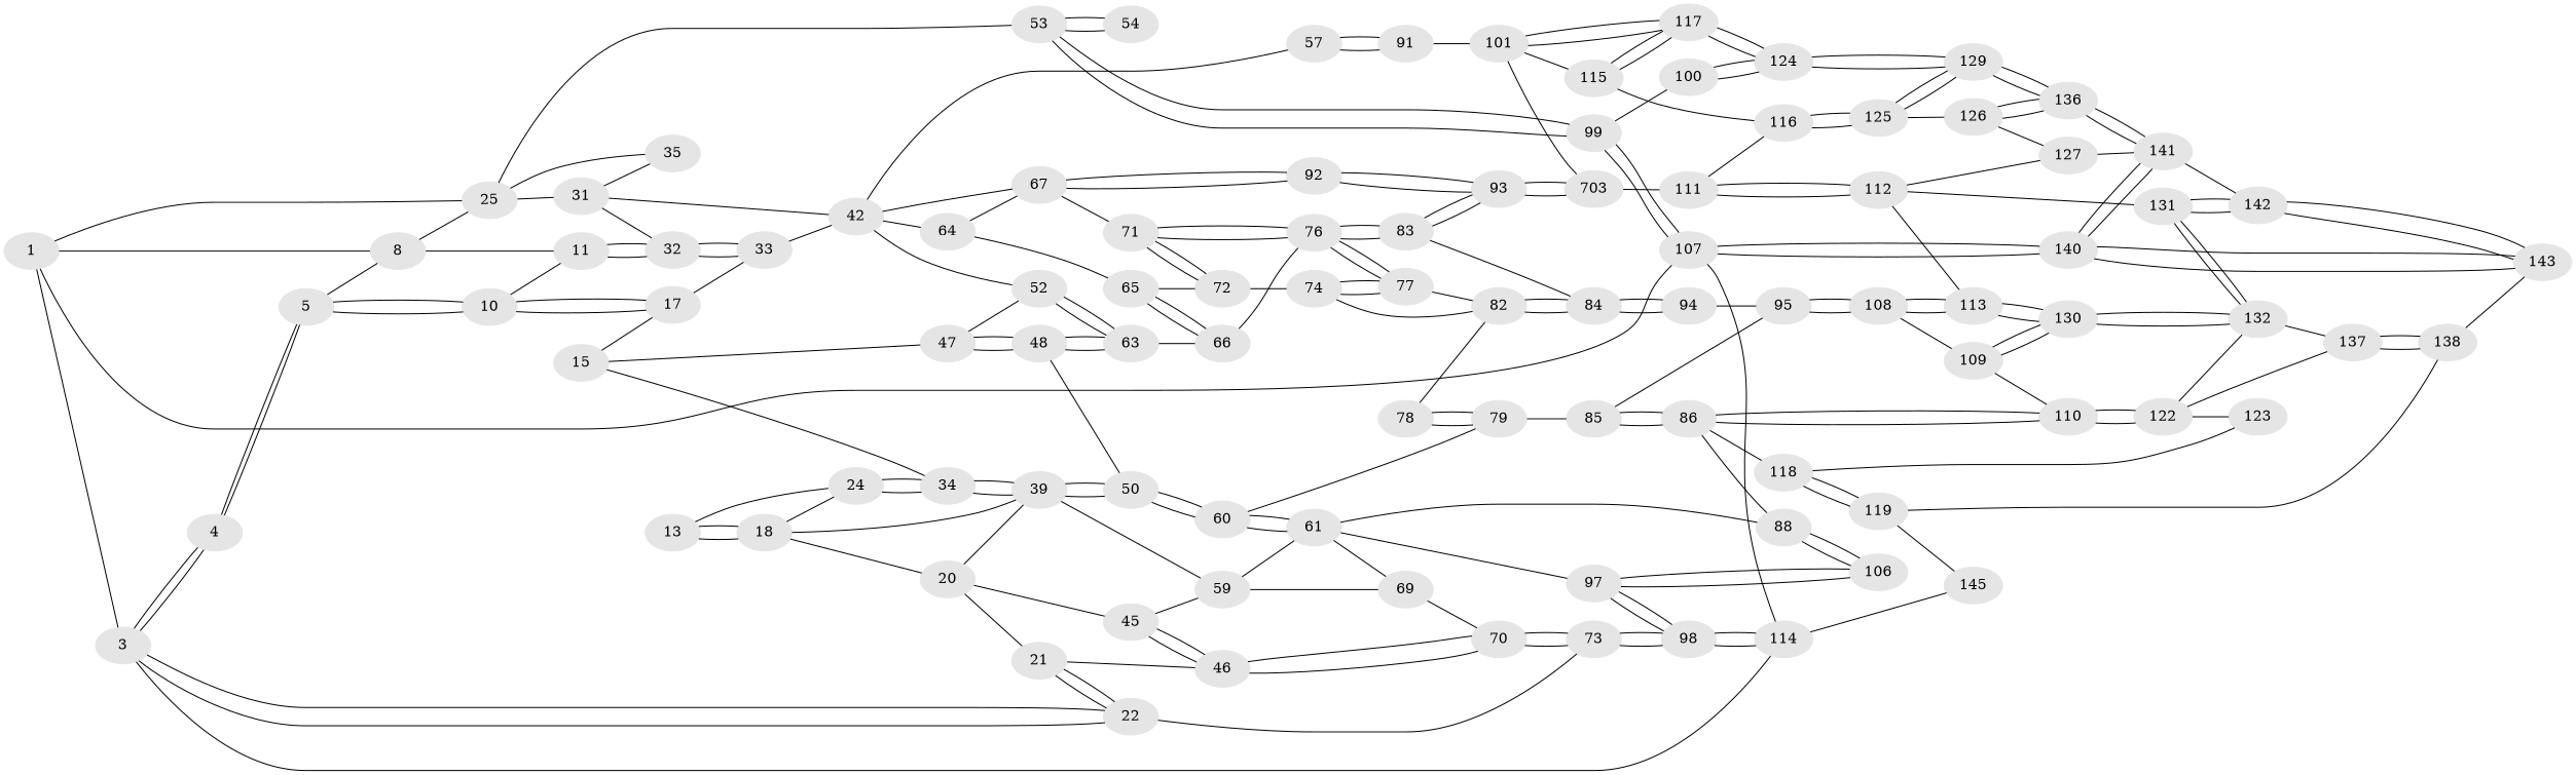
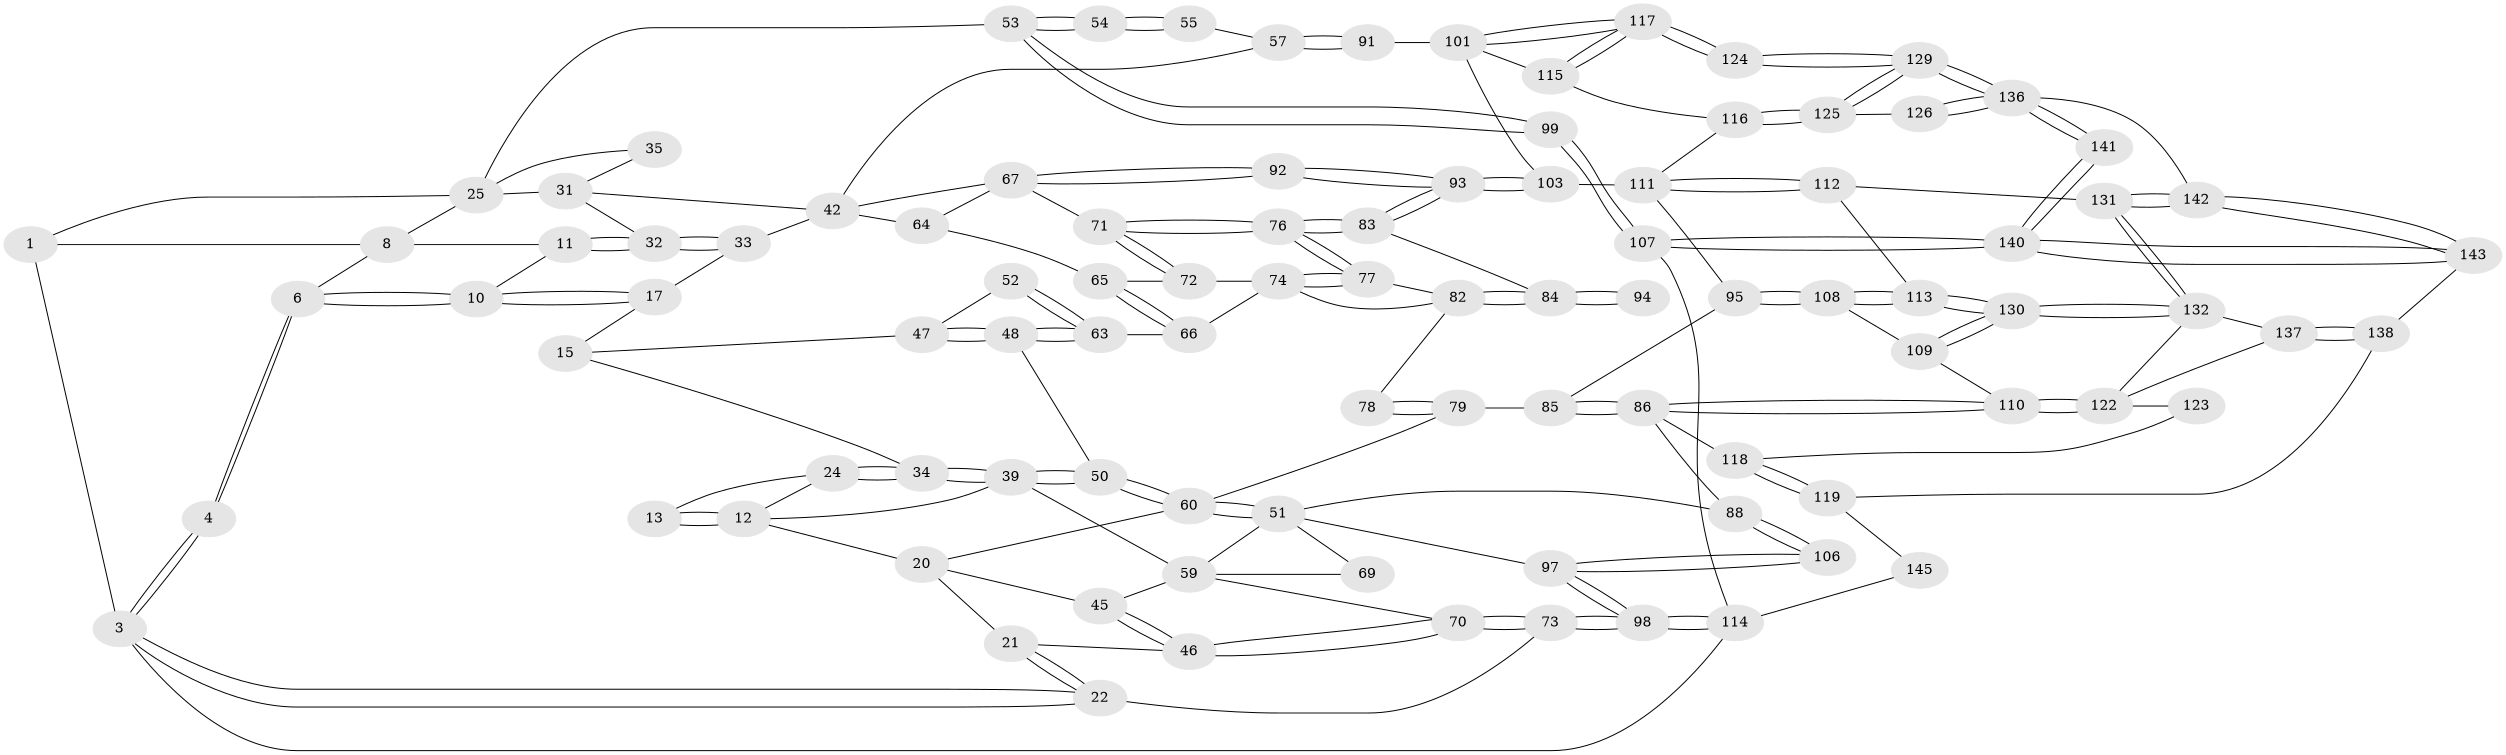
  graph {
    rankdir=LR
    node [color=gray90 style=filled]
    1 [super="+2+7"]
    3
    8 [super="+9+23"]
    25 [super="+29+26"]
    107
    4
    22
    114
    11 [super="+12"]
    31 [super="+36"]
    35
    53
    140
-   5 [super="+6"]
+   5 [super="+6" label=6]
    73
    145 [super="+147"]
    10
    17
    32
    33
    13 [super="+14"]
-   18 [super="+19"]
+   18 [super="+19" label=12]
    24
    15 [super="+16"]
    34
    47
    20 [super="+44"]
    39 [super="+40"]
    52
    48 [super="+49"]
    42 [super="+43+58"]
    21
    45
    50
    59 [super="+62"]
    46
    70
    98
    54
    99
    57
    64
    67 [super="+68"]
+   55 [super="+56"]
    60
-   61 [super="+89"]
+   61 [super="+89" label=51]
    69
    63
    91
    65
    71
    92
    66
    79 [super="+80"]
    85 [super="+96"]
-   100
    101 [super="+102"]
    88
    97
    106
    74 [super="+75"]
    72
    77
    82
    76
    93
    83
    78
    84
    86 [super="+87"]
    95
    94
-   103 [super="+104" label=703]
+   103 [super="+104"]
    110
    118
    108
    122 [super="+134"]
    119 [super="+120"]
    123
    115
    117
    111
    109
    113
    124
    129
    116
    112 [super="+128"]
    141 [super="+146"]
    143
    130
    132 [super="+133"]
    137
-   127
    131
    125
    142
    126
    138 [super="+139"]
    136
    1 -- 3
    1 -- 8
    1 -- 25 [weight=2]
-   1 -- 107
    3 -- 4
    3 -- 4
    3 -- 22
    3 -- 22
    3 -- 114
    8 -- 25
    8 -- 11 [weight=2]
    25 -- 31
    25 -- 35
    25 -- 53
    107 -- 114
    107 -- 140
    107 -- 140
    4 -- 5
    4 -- 5
    22 -- 73
    114 -- 145
    11 -- 32
    11 -- 32
    31 -- 35
    31 -- 32
    31 -- 42
    53 -- 54
    53 -- 54
    53 -- 99
    53 -- 99
    140 -- 141
    140 -- 141
    140 -- 143
    140 -- 143
    5 -- 8
    5 -- 10
    5 -- 10
    73 -- 98
    73 -- 98
    10 -- 11
    10 -- 17
    10 -- 17
    17 -- 33
    32 -- 33
    32 -- 33
    33 -- 42
    13 -- 18
    13 -- 18
    13 -- 24
    18 -- 24
    18 -- 20
    18 -- 39
    24 -- 34
    24 -- 34
    15 -- 17
    15 -- 34
    15 -- 47
    34 -- 39
    34 -- 39
    47 -- 52
    47 -- 48
    47 -- 48
-   20 -- 39
+   20 -- 60
    20 -- 21
    20 -- 45
    39 -- 50
    39 -- 50
    39 -- 59
    52 -- 63
    52 -- 63
    48 -- 50
    48 -- 63
    48 -- 63
-   42 -- 52
    42 -- 57
    42 -- 64
    42 -- 67
    21 -- 22
    21 -- 22
    21 -- 46
    45 -- 59
    45 -- 46
    45 -- 46
    50 -- 60
    50 -- 60
    59 -- 61
    59 -- 69
    46 -- 70
    46 -- 70
    70 -- 73
    70 -- 73
    98 -- 114
    98 -- 114
+   54 -- 55 [weight=2]
+   54 -- 55
    99 -- 107
    99 -- 107
-   99 -- 100
    57 -- 91
    57 -- 91
    64 -- 67
    64 -- 65
    67 -- 71
    67 -- 92
    67 -- 92
+   55 -- 57
    60 -- 61
    60 -- 61
    60 -- 79
    61 -- 69
    61 -- 88
    61 -- 97
-   69 -- 70
+   59 -- 70
    63 -- 66
    91 -- 101
    65 -- 66
    65 -- 66
    65 -- 72
    71 -- 72
    71 -- 72
    71 -- 76
    71 -- 76
    92 -- 93
    92 -- 93
-   66 -- 76
+   66 -- 74
    79 -- 85 [weight=2]
    85 -- 86
    85 -- 86
    85 -- 95
-   100 -- 124
-   100 -- 124
    101 -- 103
    101 -- 115
    101 -- 117
    101 -- 117
    88 -- 106
    88 -- 106
    97 -- 98
    97 -- 98
    97 -- 106
    97 -- 106
    74 -- 77
    74 -- 77
    74 -- 82
    72 -- 74
    77 -- 82
    82 -- 84
    82 -- 84
    76 -- 77
    76 -- 77
    76 -- 83
    76 -- 83
    93 -- 103
    93 -- 103
    83 -- 93
    83 -- 93
    83 -- 84
    78 -- 79
    78 -- 79
    78 -- 82
    84 -- 94
    84 -- 94
    86 -- 88
    86 -- 110
    86 -- 110
    86 -- 118
    95 -- 108
    95 -- 108
-   94 -- 95
+   111 -- 95
    103 -- 111
    110 -- 122
    110 -- 122
    118 -- 119
    118 -- 119
    118 -- 123
    108 -- 109
    108 -- 113
    108 -- 113
    122 -- 123 [weight=2]
    122 -- 132
    122 -- 137
    119 -- 145
    119 -- 138
    115 -- 117
    115 -- 117
    115 -- 116
    117 -- 124
    117 -- 124
    111 -- 116
    111 -- 112
    111 -- 112
    109 -- 110
    109 -- 130
    109 -- 130
    113 -- 130
    113 -- 130
    124 -- 129
    124 -- 129
    129 -- 136
    129 -- 136
    116 -- 125
    116 -- 125
    112 -- 113
-   112 -- 127
    112 -- 131
-   141 -- 142
+   136 -- 142
    130 -- 132
    130 -- 132
    132 -- 137
    137 -- 138
    137 -- 138
-   127 -- 141
    131 -- 132
    131 -- 132
    131 -- 142
    131 -- 142
    125 -- 129
    125 -- 129
    125 -- 126
    142 -- 143
    142 -- 143
-   126 -- 127
    126 -- 136
    126 -- 136
    138 -- 143
    136 -- 141
    136 -- 141
  }
